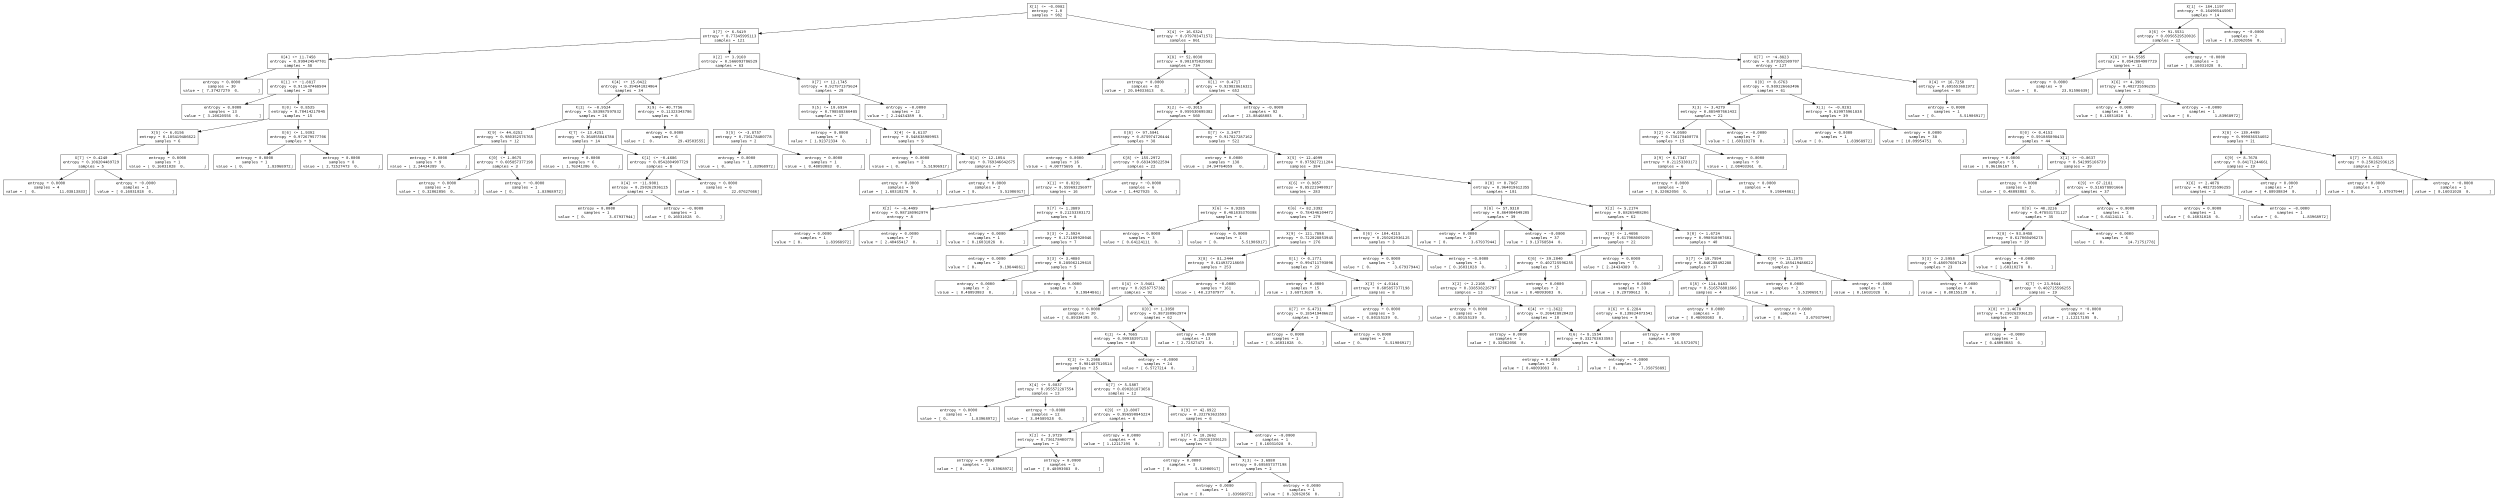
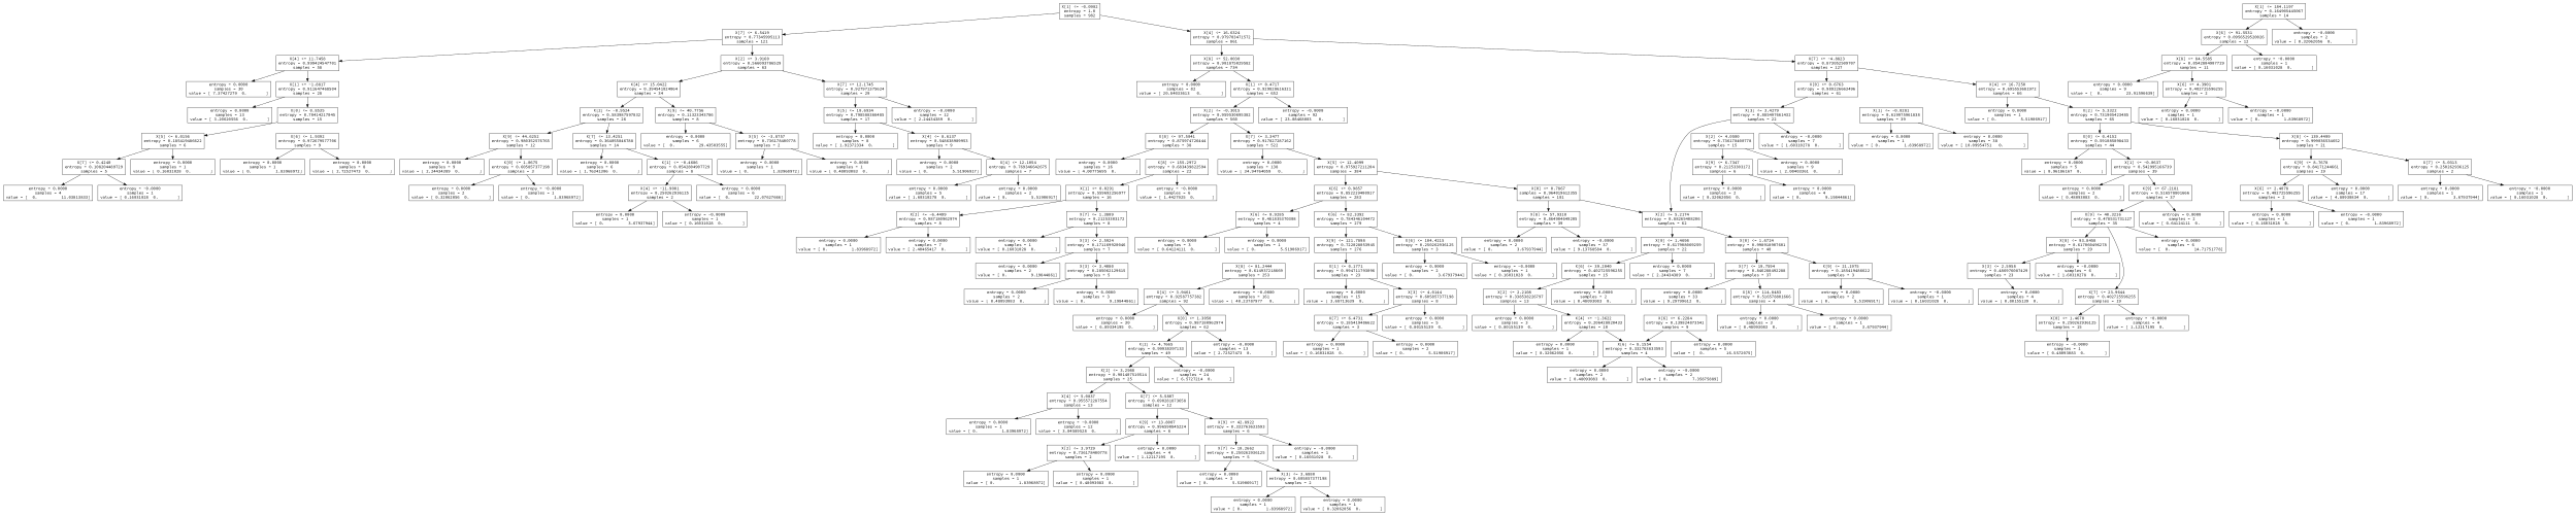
  digraph {
    fontname="Source Code Pro"
    node [fontname="Source Code Pro" shape=box]
    edge [fontname="Source Code Pro"]
    n1 [label="X[1] <= -0.0982\nentropy = 1.0\nsamples = 982"]
    n2 [label="X[7] <= 6.5419\nentropy = 0.77345995113\nsamples = 121"]
    n3 [label="X[4] <= 16.6324\nentropy = 0.979703471572\nsamples = 861"]
    n4 [label="X[4] <= 11.7458\nentropy = 0.999424547701\nsamples = 58"]
    n5 [label="X[2] <= 3.9160\nentropy = 0.566093786529\nsamples = 63"]
    n6 [label="X[8] <= 52.0030\nentropy = 0.901875029582\nsamples = 734"]
-   n7 [label="X[7] <= -4.8823\nentropy = 0.873052509707\nentropy = 127"]
+   n7 [label="X[7] <= -4.8823\nentropy = 0.873052509707\nsamples = 127"]
    n8 [label="entropy = 0.0000\nsamples = 30\nvalue = [ 7.37427279  0.        ]"]
    n9 [label="X[1] <= -1.8817\nentropy = 0.911647468504\nsamples = 28"]
    n10 [label="X[4] <= 15.0422\nentropy = 0.394541024064\nsamples = 34"]
    n11 [label="X[7] <= 12.1745\nentropy = 0.927971375624\nsamples = 29"]
    n12 [label="entropy = 0.0000\nsamples = 13\nvalue = [ 3.20620556  0.        ]"]
    n13 [label="X[0] <= 0.8535\nentropy = 0.70414217045\nsamples = 15"]
    n14 [label="X[5] <= 6.0156\nentropy = 0.185419486622\nsamples = 6"]
    n15 [label="X[6] <= 1.9392\nentropy = 0.972679577706\nsamples = 9"]
    n16 [label="X[7] <= 0.4240\nentropy = 0.108204489729\nsamples = 5"]
    n17 [label="entropy = 0.0000\nsamples = 1\nvalue = [ 0.16031028  0.        ]"]
    n18 [label="entropy = 0.0000\nsamples = 1\nvalue = [ 0.          1.83968972]"]
    n19 [label="entropy = 0.0000\nsamples = 8\nvalue = [ 2.72527473  0.        ]"]
    n20 [label="entropy = 0.0000\nsamples = 4\nvalue = [  0.          11.03813833]"]
    n21 [label="entropy = -0.0000\nsamples = 1\nvalue = [ 0.16031028  0.        ]"]
    n22 [label="X[2] <= -0.9524\nentropy = 0.583987597832\nsamples = 26"]
    n23 [label="X[9] <= 40.7756\nentropy = 0.11323343786\nsamples = 8"]
    n24 [label="X[5] <= 10.6934\nentropy = 0.798588366485\nsamples = 17"]
    n25 [label="entropy = -0.0000\nsamples = 12\nvalue = [ 2.24434389  0.        ]"]
    n26 [label="X[9] <= 44.6252\nentropy = 0.980352576765\nsamples = 12"]
    n27 [label="X[7] <= 13.4251\nentropy = 0.364055846788\nsamples = 14"]
    n28 [label="entropy = 0.0000\nsamples = 6\nvalue = [  0.          29.43503555]"]
    n29 [label="X[5] <= -3.8757\nentropy = 0.736178400778\nsamples = 2"]
    n30 [label="entropy = 0.0000\nsamples = 9\nvalue = [ 2.24434389  0.        ]"]
    n31 [label="X[0] <= 1.0675\nentropy = 0.605857377198\nsamples = 3"]
    n32 [label="entropy = 0.0000\nsamples = 6\nvalue = [ 1.76341306  0.        ]"]
    n33 [label="X[1] <= -0.4686\nentropy = 0.0542804907729\nsamples = 8"]
    n34 [label="entropy = 0.0000\nsamples = 2\nvalue = [ 0.32062056  0.        ]"]
    n35 [label="entropy = -0.0000\nsamples = 1\nvalue = [ 0.          1.83968972]"]
    n36 [label="X[4] <= -11.9001\nentropy = 0.250262936125\nsamples = 2"]
    n37 [label="entropy = 0.0000\nsamples = 6\nvalue = [  0.          22.07627666]"]
    n38 [label="entropy = 0.0000\nsamples = 1\nvalue = [ 0.          3.67937944]"]
    n39 [label="entropy = -0.0000\nsamples = 1\nvalue = [ 0.16031028  0.        ]"]
    n40 [label="entropy = 0.0000\nsamples = 1\nvalue = [ 0.          1.83968972]"]
    n41 [label="entropy = 0.0000\nsamples = 1\nvalue = [ 0.48093083  0.        ]"]
    n42 [label="entropy = 0.0000\nsamples = 8\nvalue = [ 1.92372334  0.        ]"]
    n43 [label="X[4] <= 8.6137\nentropy = 0.548638989953\nsamples = 9"]
    n44 [label="entropy = 0.0000\nsamples = 2\nvalue = [ 0.          5.51906917]"]
    n45 [label="X[4] <= 12.1054\nentropy = 0.769346642675\nsamples = 7"]
    n46 [label="entropy = 0.0000\nsamples = 5\nvalue = [ 1.60310278  0.        ]"]
    n47 [label="entropy = 0.0000\nsamples = 2\nvalue = [ 0.          5.51906917]"]
    n48 [label="entropy = 0.0000\nsamples = 82\nvalue = [ 20.84033613   0.        ]"]
    n49 [label="X[1] <= 0.4717\nentropy = 0.929828616321\nsamples = 652"]
    n50 [label="X[0] <= 0.6763\nentropy = 0.989226663496\nsamples = 61"]
    n51 [label="X[4] <= 16.7250\nentropy = 0.695553681972\nsamples = 66"]
    n52 [label="X[2] <= -0.3015\nentropy = 0.959530695382\nsamples = 560"]
    n53 [label="entropy = -0.0000\nsamples = 92\nvalue = [ 23.08468003   0.        ]"]
    n54 [label="X[8] <= 97.5041\nentropy = 0.875974726444\nsamples = 38"]
    n55 [label="X[7] <= 3.3477\nentropy = 0.917827287162\nsamples = 522"]
    n56 [label="entropy = 0.0000\nsamples = 16\nvalue = [ 4.00775695  0.        ]"]
    n57 [label="X[8] <= 155.2972\nentropy = 0.683439822594\nsamples = 22"]
    n58 [label="entropy = 0.0000\nsamples = 138\nvalue = [ 34.94764059   0.        ]"]
    n59 [label="X[5] <= 12.4099\nentropy = 0.975927211204\nsamples = 384"]
    n60 [label="X[1] <= 0.0291\nentropy = 0.559692256977\nsamples = 16"]
    n61 [label="entropy = -0.0000\nsamples = 6\nvalue = [ 1.4427925  0.       ]"]
-   n62 [label="X[2] <= -6.4499\nentropy = 0.987180962974\nentropy = 8"]
+   n62 [label="X[2] <= -6.4499\nentropy = 0.987180962974\nsamples = 8"]
    n63 [label="X[7] <= 1.3809\nentropy = 0.21253303172\nsamples = 8"]
    n64 [label="entropy = 0.0000\nsamples = 1\nvalue = [ 0.          1.83968972]"]
    n65 [label="entropy = 0.0000\nsamples = 7\nvalue = [ 2.40465417  0.        ]"]
    n66 [label="entropy = 0.0000\nsamples = 1\nvalue = [ 0.16031028  0.        ]"]
    n67 [label="X[3] <= 2.5924\nentropy = 0.171169920046\nsamples = 7"]
    n68 [label="entropy = 0.0000\nsamples = 2\nvalue = [ 0.          9.19844861]"]
    n69 [label="X[3] <= 3.4080\nentropy = 0.285062129615\nsamples = 5"]
    n70 [label="entropy = 0.0000\nsamples = 2\nvalue = [ 0.48093083  0.        ]"]
    n71 [label="entropy = 0.0000\nsamples = 3\nvalue = [ 0.          9.19844861]"]
    n72 [label="X[6] <= 0.9857\nentropy = 0.852219400917\nsamples = 283"]
-   n73 [label="X[0] <= 0.7867\nentropy = 0.964019612355\nsamples = 101"]
+   n73 [label="X[0] <= 0.7867\nsamples = 0.964019612355\nsamples = 101"]
    n74 [label="X[6] <= 0.9285\nentropy = 0.481835370308\nsamples = 4"]
    n75 [label="X[6] <= 82.3392\nentropy = 0.784346104472\nsamples = 279"]
    n76 [label="X[8] <= 57.9310\nentropy = 0.864904649205\nsamples = 39"]
    n77 [label="X[2] <= 5.2174\nentropy = 0.88265408206\nsamples = 62"]
    n78 [label="entropy = 0.0000\nsamples = 3\nvalue = [ 0.64124111  0.        ]"]
    n79 [label="entropy = 0.0000\nsamples = 1\nvalue = [ 0.          5.51906917]"]
    n80 [label="X[9] <= 121.7898\nentropy = 0.722028053945\nsamples = 276"]
    n81 [label="X[6] <= 104.4215\nentropy = 0.250262936125\nsamples = 3"]
    n82 [label="X[8] <= 81.2444\nentropy = 0.614937218669\nsamples = 253"]
    n83 [label="X[1] <= 0.1771\nentropy = 0.994711793096\nsamples = 23"]
    n84 [label="entropy = 0.0000\nsamples = 2\nvalue = [ 0.          3.67937944]"]
    n85 [label="entropy = -0.0000\nsamples = 1\nvalue = [ 0.16031028  0.        ]"]
    n86 [label="X[4] <= 3.9461\nentropy = 0.92587757382\nsamples = 92"]
    n87 [label="entropy = -0.0000\nsamples = 161\nvalue = [ 40.23787977   0.        ]"]
    n88 [label="entropy = 0.0000\nsamples = 15\nvalue = [ 3.68713639  0.        ]"]
    n89 [label="X[3] <= 4.0144\nentropy = 0.605857377198\nsamples = 8"]
    n90 [label="entropy = 0.0000\nsamples = 30\nvalue = [ 6.89334195  0.        ]"]
    n91 [label="X[0] <= 1.3050\nentropy = 0.987180962974\nsamples = 62"]
    n92 [label="X[2] <= 4.7665\nentropy = 0.99938397133\nsamples = 49"]
    n93 [label="entropy = -0.0000\nsamples = 13\nvalue = [ 2.72527473  0.        ]"]
    n94 [label="X[2] <= 3.2988\nentropy = 0.901407510514\nsamples = 25"]
    n95 [label="entropy = -0.0000\nsamples = 24\nvalue = [ 6.5727214  0.       ]"]
    n96 [label="X[4] <= 5.0837\nentropy = 0.955572287554\nsamples = 13"]
    n97 [label="X[7] <= 5.5807\nentropy = 0.690281873658\nsamples = 12"]
    n98 [label="entropy = 0.0000\nsamples = 1\nvalue = [ 0.          1.83968972]"]
    n99 [label="entropy = -0.0000\nsamples = 12\nvalue = [ 3.04589528  0.        ]"]
    n100 [label="X[9] <= 13.8007\nentropy = 0.996590845224\nsamples = 6"]
    n101 [label="X[9] <= 42.8922\nentropy = 0.332763633593\nsamples = 6"]
    n102 [label="X[2] <= 3.9729\nentropy = 0.736178400778\nsamples = 2"]
    n103 [label="entropy = 0.0000\nsamples = 4\nvalue = [ 1.12217195  0.        ]"]
    n104 [label="X[7] <= 10.2662\nentropy = 0.250262936125\nsamples = 5"]
    n105 [label="entropy = -0.0000\nsamples = 1\nvalue = [ 0.16031028  0.        ]"]
    n106 [label="entropy = 0.0000\nsamples = 1\nvalue = [ 0.          1.83968972]"]
    n107 [label="entropy = 0.0000\nsamples = 1\nvalue = [ 0.48093083  0.        ]"]
    n108 [label="entropy = 0.0000\nsamples = 3\nvalue = [ 0.          5.51906917]"]
    n109 [label="X[3] <= 3.6880\nentropy = 0.605857377198\nsamples = 2"]
    n110 [label="entropy = 0.0000\nsamples = 1\nvalue = [ 0.          1.83968972]"]
    n111 [label="entropy = 0.0000\nsamples = 1\nvalue = [ 0.32062056  0.        ]"]
    n112 [label="X[7] <= 6.4731\nentropy = 0.185419486622\nsamples = 3"]
    n113 [label="entropy = 0.0000\nsamples = 5\nvalue = [ 0.80155139  0.        ]"]
    n114 [label="entropy = 0.0000\nsamples = 1\nvalue = [ 0.16031028  0.        ]"]
    n115 [label="entropy = 0.0000\nsamples = 2\nvalue = [ 0.          5.51906917]"]
    n116 [label="entropy = 0.0000\nsamples = 2\nvalue = [ 0.          3.67937944]"]
    n117 [label="entropy = -0.0000\nsamples = 37\nvalue = [ 9.13768584  0.        ]"]
    n118 [label="X[0] <= 1.4698\nentropy = 0.617908069259\nsamples = 22"]
    n119 [label="X[0] <= 1.6724\nentropy = 0.998918907601\nsamples = 40"]
    n120 [label="X[6] <= 39.2040\nentropy = 0.402725596255\nsamples = 15"]
    n121 [label="entropy = 0.0000\nsamples = 7\nvalue = [ 2.24434389  0.        ]"]
    n122 [label="X[7] <= 19.7594\nentropy = 0.846288492288\nsamples = 37"]
    n123 [label="X[9] <= 21.1975\nentropy = 0.185419486622\nsamples = 3"]
    n124 [label="X[2] <= 2.2108\nentropy = 0.338538226797\nsamples = 13"]
    n125 [label="entropy = 0.0000\nsamples = 2\nvalue = [ 0.48093083  0.        ]"]
    n126 [label="entropy = 0.0000\nsamples = 3\nvalue = [ 0.80155139  0.        ]"]
    n127 [label="X[4] <= -1.3622\nentropy = 0.206428020433\nsamples = 10"]
    n128 [label="entropy = 0.0000\nsamples = 1\nvalue = [ 0.32062056  0.        ]"]
    n129 [label="X[6] <= 8.1554\nentropy = 0.332763633593\nsamples = 4"]
    n130 [label="X[6] <= 6.2284\nentropy = 0.139824873541\nsamples = 9"]
    n131 [label="entropy = 0.0000\nsamples = 5\nvalue = [  0.         16.5572075]"]
    n132 [label="entropy = 0.0000\nsamples = 2\nvalue = [ 0.48093083  0.        ]"]
    n133 [label="entropy = -0.0000\nsamples = 2\nvalue = [ 0.          7.35875889]"]
    n134 [label="entropy = 0.0000\nsamples = 33\nvalue = [ 9.29799612  0.        ]"]
    n135 [label="X[8] <= 114.8483\nentropy = 0.516578801666\nsamples = 4"]
    n136 [label="entropy = 0.0000\nsamples = 2\nvalue = [ 0.          5.51906917]"]
    n137 [label="entropy = -0.0000\nsamples = 1\nvalue = [ 0.16031028  0.        ]"]
    n138 [label="entropy = 0.0000\nsamples = 3\nvalue = [ 0.48093083  0.        ]"]
    n139 [label="entropy = 0.0000\nsamples = 1\nvalue = [ 0.          3.67937944]"]
    n140 [label="X[3] <= 3.4279\nentropy = 0.885497661432\nsamples = 22"]
    n141 [label="X[1] <= -0.0281\nentropy = 0.619975961838\nsamples = 39"]
    n142 [label="entropy = 0.0000\nsamples = 1\nvalue = [ 0.          5.51906917]"]
+   n143 [label="X[2] <= 5.3322\nentropy = 0.731905423485\nsamples = 65"]
    n144 [label="X[2] <= 4.0500\nentropy = 0.736178400778\nsamples = 15"]
    n145 [label="entropy = -0.0000\nsamples = 7\nvalue = [ 1.60310278  0.        ]"]
    n146 [label="entropy = 0.0000\nsamples = 1\nvalue = [ 0.          1.83968972]"]
    n147 [label="entropy = 0.0000\nsamples = 38\nvalue = [ 10.09954751   0.        ]"]
    n148 [label="X[9] <= 6.7347\nentropy = 0.21253303172\nsamples = 6"]
    n149 [label="entropy = 0.0000\nsamples = 9\nvalue = [ 2.08403361  0.        ]"]
    n150 [label="entropy = 0.0000\nsamples = 2\nvalue = [ 0.32062056  0.        ]"]
    n151 [label="entropy = 0.0000\nsamples = 4\nvalue = [ 0.          9.19844861]"]
    n152 [label="X[0] <= 0.4152\nentropy = 0.591085898433\nsamples = 44"]
    n153 [label="X[8] <= 139.4499\nentropy = 0.999036534652\nsamples = 21"]
    n154 [label="entropy = 0.0000\nsamples = 5\nvalue = [ 0.96186167  0.        ]"]
    n155 [label="X[1] <= -0.0637\nentropy = 0.542995166739\nsamples = 39"]
    n156 [label="X[9] <= 8.7678\nentropy = 0.84171244661\nsamples = 19"]
    n157 [label="X[7] <= 5.0313\nentropy = 0.250262936125\nsamples = 2"]
    n158 [label="entropy = 0.0000\nsamples = 2\nvalue = [ 0.48093083  0.        ]"]
    n159 [label="X[9] <= 67.2181\nentropy = 0.516578801666\nsamples = 37"]
    n160 [label="X[9] <= 40.3216\nentropy = 0.478531731127\nsamples = 35"]
    n161 [label="entropy = 0.0000\nsamples = 2\nvalue = [ 0.64124111  0.        ]"]
    n162 [label="X[8] <= 93.8458\nentropy = 0.617060496278\nsamples = 29"]
    n163 [label="entropy = 0.0000\nsamples = 6\nvalue = [  0.          14.71751778]"]
    n164 [label="X[3] <= 2.5958\nentropy = 0.486976087429\nsamples = 23"]
    n165 [label="entropy = -0.0000\nsamples = 6\nvalue = [ 1.60310278  0.        ]"]
    n166 [label="entropy = 0.0000\nsamples = 4\nvalue = [ 0.80155139  0.        ]"]
    n167 [label="X[7] <= 23.9644\nentropy = 0.402725596255\nsamples = 19"]
    n168 [label="X[0] <= 1.4670\nentropy = 0.250262936125\nsamples = 15"]
    n169 [label="entropy = -0.0000\nsamples = 4\nvalue = [ 1.12217195  0.        ]"]
    n170 [label="entropy = -0.0000\nsamples = 1\nvalue = [ 0.48093083  0.        ]"]
    n171 [label="X[1] <= 184.1197\nentropy = 0.164905445067\nsamples = 14"]
    n172 [label="X[6] <= 91.5531\nentropy = 0.0956529520026\nsamples = 12"]
    n173 [label="entropy = -0.0000\nsamples = 2\nvalue = [ 0.32062056  0.        ]"]
    n174 [label="X[8] <= 84.5585\nentropy = 0.0542804907729\nsamples = 11"]
    n175 [label="entropy = -0.0000\nsamples = 1\nvalue = [ 0.16031028  0.        ]"]
    n176 [label="entropy = 0.0000\nsamples = 9\nvalue = [  0.          23.91596639]"]
    n177 [label="X[6] <= 4.3901\nentropy = 0.402725596255\nsamples = 2"]
    n178 [label="entropy = 0.0000\nsamples = 1\nvalue = [ 0.16031028  0.        ]"]
    n179 [label="entropy = -0.0000\nsamples = 1\nvalue = [ 0.          1.83968972]"]
    n180 [label="X[6] <= 2.4078\nentropy = 0.402725596255\nsamples = 2"]
    n181 [label="entropy = 0.0000\nsamples = 17\nvalue = [ 4.80930834  0.        ]"]
    n182 [label="entropy = 0.0000\nsamples = 1\nvalue = [ 0.          3.67937944]"]
    n183 [label="entropy = -0.0000\nsamples = 1\nvalue = [ 0.16031028  0.        ]"]
    n184 [label="entropy = 0.0000\nsamples = 1\nvalue = [ 0.16031028  0.        ]"]
    n185 [label="entropy = -0.0000\nsamples = 1\nvalue = [ 0.          1.83968972]"]
    n1 -> n2
    n1 -> n3
    n2 -> n4
    n2 -> n5
    n3 -> n6
    n3 -> n7
    n4 -> n8
    n4 -> n9
    n5 -> n10
    n5 -> n11
    n6 -> n48
    n6 -> n49
    n7 -> n50
    n7 -> n51
    n9 -> n12
    n9 -> n13
-   n22 -> n10
+   n10 -> n22
    n10 -> n23
    n11 -> n24
    n11 -> n25
    n13 -> n14
-   n13 -> n15
    n14 -> n16
    n14 -> n17
    n15 -> n18
    n15 -> n19
    n16 -> n20
    n16 -> n21
    n22 -> n26
    n22 -> n27
    n23 -> n28
+   n23 -> n29
    n24 -> n42
    n24 -> n43
    n26 -> n30
    n26 -> n31
    n27 -> n32
    n27 -> n33
    n29 -> n40
    n29 -> n41
    n31 -> n34
    n31 -> n35
    n33 -> n36
    n33 -> n37
    n36 -> n38
    n36 -> n39
    n43 -> n44
    n43 -> n45
    n45 -> n46
    n45 -> n47
    n49 -> n52
    n49 -> n53
    n50 -> n140
-   n50 -> n141
    n51 -> n142
+   n51 -> n143
    n52 -> n54
    n52 -> n55
    n54 -> n56
-   n54 -> n57
    n55 -> n58
    n55 -> n59
    n57 -> n60
    n57 -> n61
    n59 -> n72
    n59 -> n73
    n60 -> n62
    n60 -> n63
    n62 -> n64
    n62 -> n65
    n63 -> n66
    n63 -> n67
    n67 -> n68
    n67 -> n69
    n69 -> n70
    n69 -> n71
+   n72 -> n74
    n72 -> n75
    n73 -> n76
    n73 -> n77
    n74 -> n78
    n74 -> n79
    n75 -> n80
    n75 -> n81
    n76 -> n116
    n76 -> n117
    n77 -> n118
    n77 -> n119
-   n80 -> n82
    n80 -> n83
    n81 -> n84
    n81 -> n85
    n82 -> n86
    n82 -> n87
    n83 -> n88
    n83 -> n89
    n86 -> n90
    n86 -> n91
    n89 -> n112
    n89 -> n113
    n91 -> n92
    n91 -> n93
    n92 -> n94
    n92 -> n95
    n94 -> n96
    n94 -> n97
    n96 -> n98
    n96 -> n99
    n97 -> n100
    n97 -> n101
    n100 -> n102
    n100 -> n103
    n101 -> n104
    n101 -> n105
    n102 -> n106
    n102 -> n107
    n104 -> n108
    n104 -> n109
    n109 -> n110
    n109 -> n111
    n112 -> n114
    n112 -> n115
    n118 -> n120
    n118 -> n121
    n119 -> n122
    n119 -> n123
    n120 -> n124
    n120 -> n125
    n122 -> n134
    n122 -> n135
    n123 -> n136
    n123 -> n137
    n124 -> n126
    n124 -> n127
    n127 -> n128
    n127 -> n129
    n129 -> n132
    n129 -> n133
    n130 -> n129
    n130 -> n131
    n135 -> n138
    n135 -> n139
-   n140 -> n144
+   n140 -> n77
    n140 -> n145
    n141 -> n146
    n141 -> n147
+   n143 -> n152
+   n143 -> n153
    n144 -> n148
    n144 -> n149
    n148 -> n150
    n148 -> n151
    n152 -> n154
    n152 -> n155
    n153 -> n156
    n153 -> n157
    n155 -> n158
+   n155 -> n159
    n156 -> n180
    n156 -> n181
    n157 -> n182
    n157 -> n183
    n159 -> n160
    n159 -> n161
    n160 -> n162
    n160 -> n163
    n162 -> n164
    n162 -> n165
    n164 -> n166
-   n164 -> n167
+   n160 -> n167
    n167 -> n168
    n167 -> n169
    n168 -> n170
    n171 -> n172
    n171 -> n173
    n172 -> n174
    n172 -> n175
    n174 -> n176
-   n177 -> n174
+   n174 -> n177
    n177 -> n178
    n177 -> n179
    n180 -> n184
    n180 -> n185
  }
